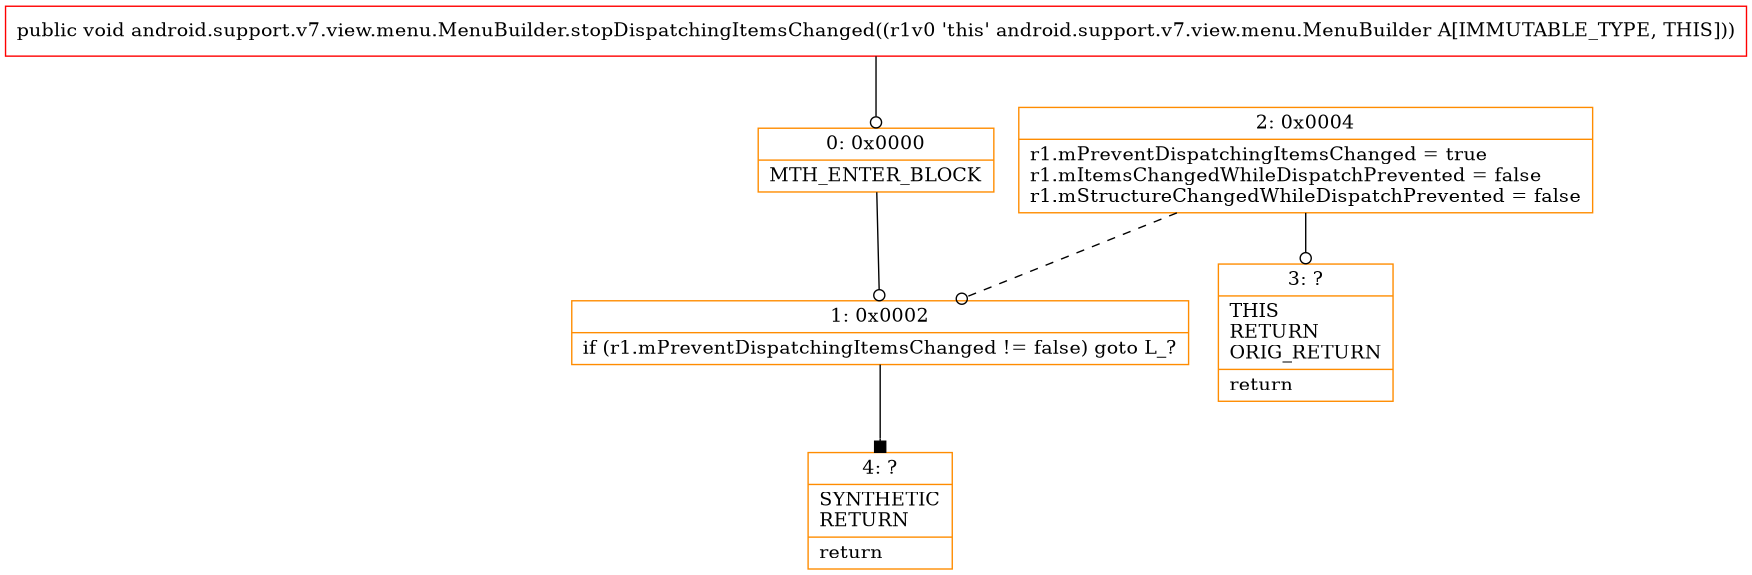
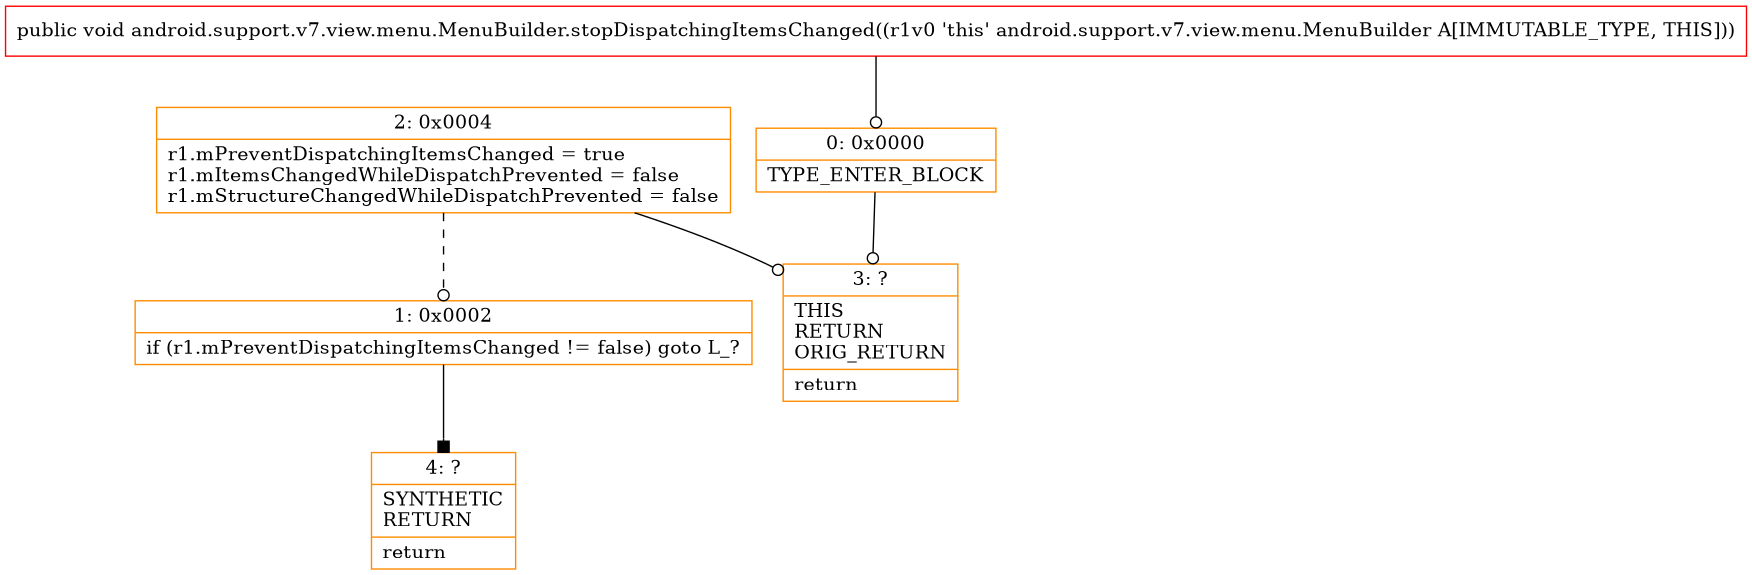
  digraph {
    node [color=darkorange shape=record]
    edge [arrowhead=odot]
-   n1 [label="{0\:\ 0x0000|MTH_ENTER_BLOCK\l}"]
+   n1 [label="{0\:\ 0x0000|TYPE_ENTER_BLOCK\l}"]
    n2 [label="{1\:\ 0x0002|if (r1.mPreventDispatchingItemsChanged != false) goto L_?\l}"]
    n3 [label="{4\:\ ?|SYNTHETIC\lRETURN\l|return\l}"]
    n4 [label="{2\:\ 0x0004|r1.mPreventDispatchingItemsChanged = true\lr1.mItemsChangedWhileDispatchPrevented = false\lr1.mStructureChangedWhileDispatchPrevented = false\l}"]
    n5 [label="{3\:\ ?|THIS\lRETURN\lORIG_RETURN\l|return\l}"]
    n6 [color=red label="{public void android.support.v7.view.menu.MenuBuilder.stopDispatchingItemsChanged((r1v0 'this' android.support.v7.view.menu.MenuBuilder A[IMMUTABLE_TYPE, THIS])) }"]
-   n1 -> n2
+   n1 -> n5
    n2 -> n3 [arrowhead=box]
    n4 -> n2 [style=dashed]
    n4 -> n5
    n6 -> n1
  }
